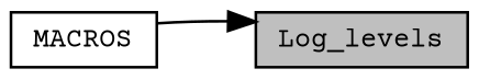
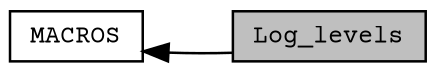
  digraph {
    rankdir=LR
    fontname="Courier Prime"
    node [color=black fontname="Courier Prime" fontsize=10 shape=record style=filled]
    n1 [fillcolor=white height=0.2 label=MACROS width=0.4]
    n2 [fillcolor=grey75 fontcolor=black height=0.2 label=Log_levels width=0.4]
-   n2 -> n1 [dir=back fontname="Courier Prime" fontsize=10 labelfontname=Helvetica labelfontsize=10 shape=plaintext style=solid]
+   n1 -> n2 [dir=back fontname="Courier Prime" fontsize=10 labelfontname=Helvetica labelfontsize=10 shape=plaintext style=solid]
  }
